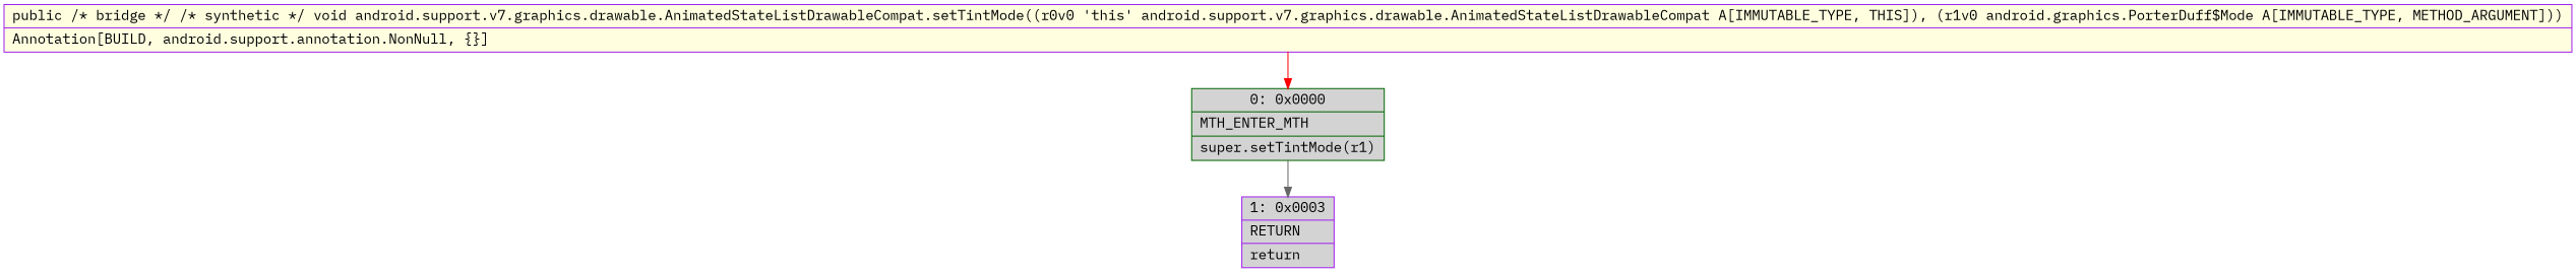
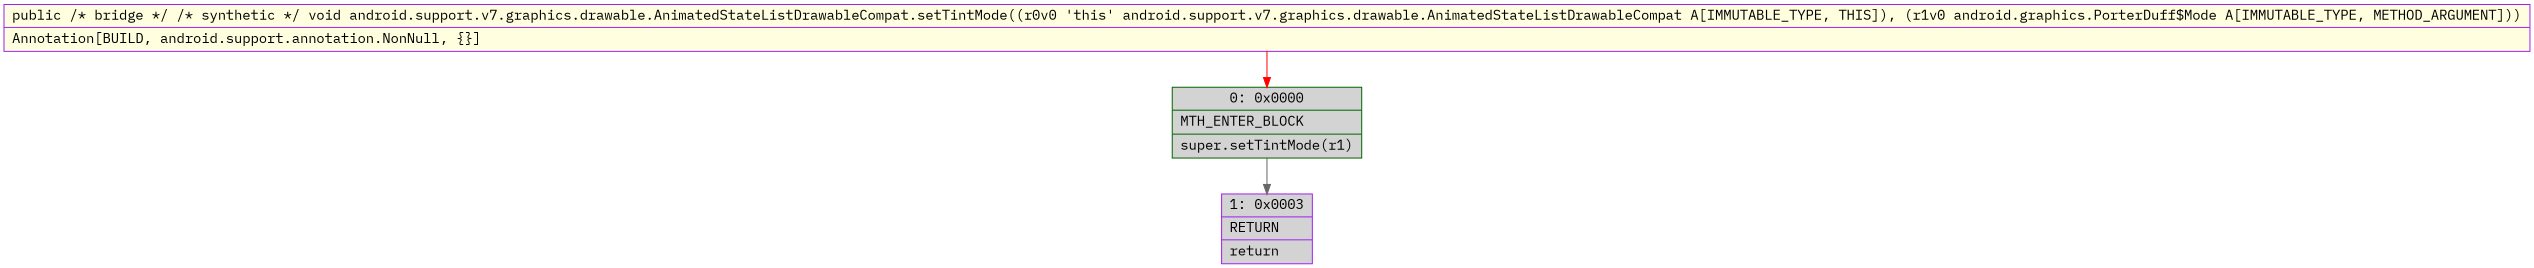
  digraph {
    fontname="IBM Plex Mono"
    node [shape=record style=filled fillcolor=lightgrey color=purple fontname="IBM Plex Mono"]
    edge [fontname="IBM Plex Mono"]
-   n1 [label="{0\:\ 0x0000|MTH_ENTER_MTH\l|super.setTintMode(r1)\l}" color=darkgreen]
+   n1 [label="{0\:\ 0x0000|MTH_ENTER_BLOCK\l|super.setTintMode(r1)\l}" color=darkgreen]
    n2 [label="{1\:\ 0x0003|RETURN\l|return\l}"]
    n3 [label="{public \/* bridge *\/ \/* synthetic *\/ void android.support.v7.graphics.drawable.AnimatedStateListDrawableCompat.setTintMode((r0v0 'this' android.support.v7.graphics.drawable.AnimatedStateListDrawableCompat A[IMMUTABLE_TYPE, THIS]), (r1v0 android.graphics.PorterDuff$Mode A[IMMUTABLE_TYPE, METHOD_ARGUMENT]))  | Annotation[BUILD, android.support.annotation.NonNull, \{\}]\l}" fillcolor=lightyellow]
    n1 -> n2 [color=gray40]
    n3 -> n1 [color=red]
  }
